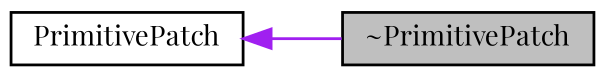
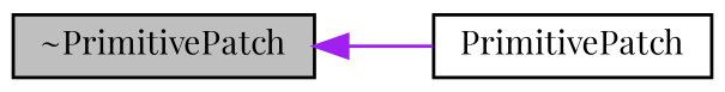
  digraph {
    rankdir=LR
    fontname="Playfair Display"
    node [color=black fontname="Playfair Display" fontsize=10 shape=record]
    n1 [fillcolor=grey75 fontcolor=black height=0.2 label="~PrimitivePatch" style=filled width=0.4]
    n2 [height=0.2 label=PrimitivePatch width=0.4]
-   n2 -> n1 [color=purple dir=back fontname="Playfair Display" fontsize=10 labelfontname=Helvetica labelfontsize=10 style=solid]
+   n1 -> n2 [color=purple dir=back fontname="Playfair Display" fontsize=10 labelfontname=Helvetica labelfontsize=10 style=solid]
  }
